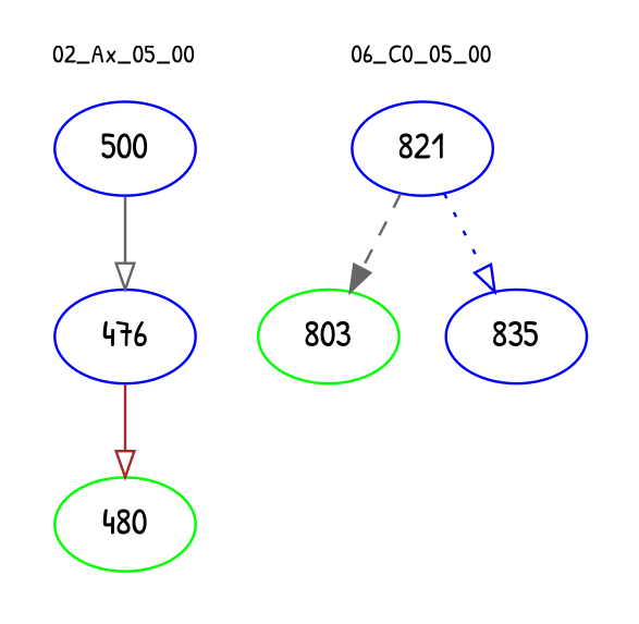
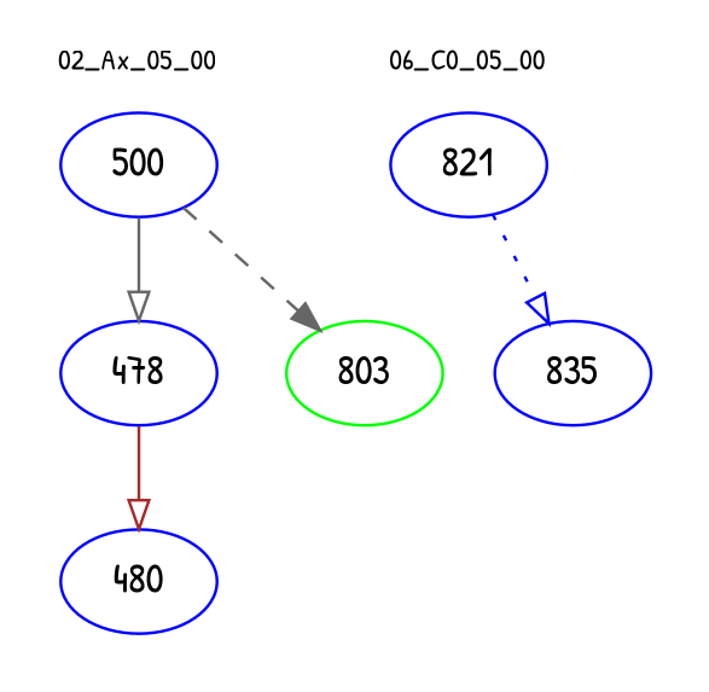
  digraph {
    fontname="Patrick Hand"
    node [color=blue fontname="Patrick Hand"]
    edge [arrowhead=onormal color=gray40 fontname="Patrick Hand" style=solid]
-   n1 [label=476]
-   n2 [color=green label=480]
+   n1 [label=478]
+   n2 [label=480]
    n3 [label=500]
    n4 [label=821]
    n5 [color=green label=803]
    n6 [label=835]
    subgraph cluster_1 {
      color=white
      fontsize=10
      label="02_Ax_05_00"
      n1
      n2
      n3
    }
    subgraph cluster_2 {
      color=white
      fontsize=10
      label="06_C0_05_00"
      n4
      n5
      n6
    }
    n1 -> n2 [color=brown]
    n3 -> n1
-   n4 -> n5 [arrowhead=normal style=dashed]
+   n3 -> n5 [arrowhead=normal style=dashed]
    n4 -> n6 [color=blue style=dotted]
  }
